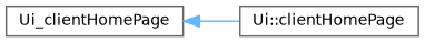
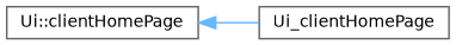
  digraph {
    rankdir=LR
    node [color=grey40 fillcolor=white fontname=Helvetica fontsize=10 shape=box style=filled]
    n1 [height=0.2 label=Ui_clientHomePage width=0.4]
    n2 [height=0.2 label="Ui::clientHomePage" width=0.4]
-   n1 -> n2 [color=steelblue1 dir=back fontname=Helvetica fontsize=10 labelfontname=Helvetica labelfontsize=10 style=solid]
+   n2 -> n1 [color=steelblue1 dir=back fontname=Helvetica fontsize=10 labelfontname=Helvetica labelfontsize=10 style=solid]
  }
